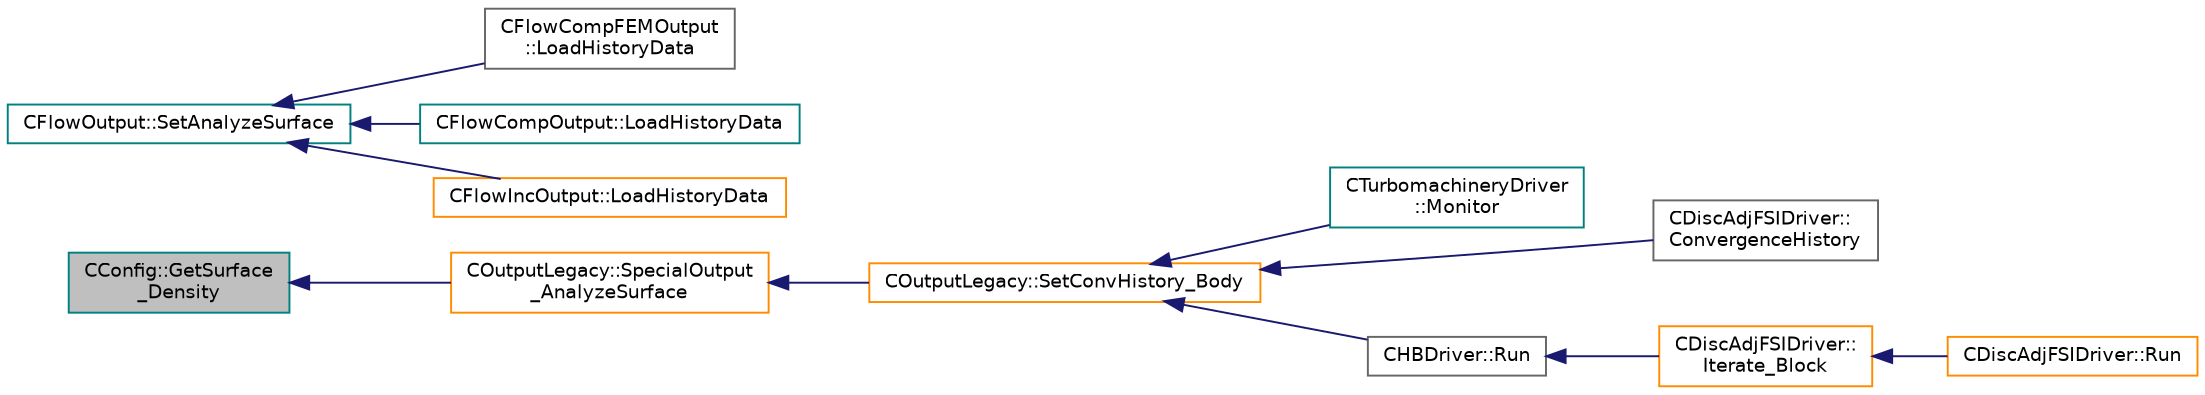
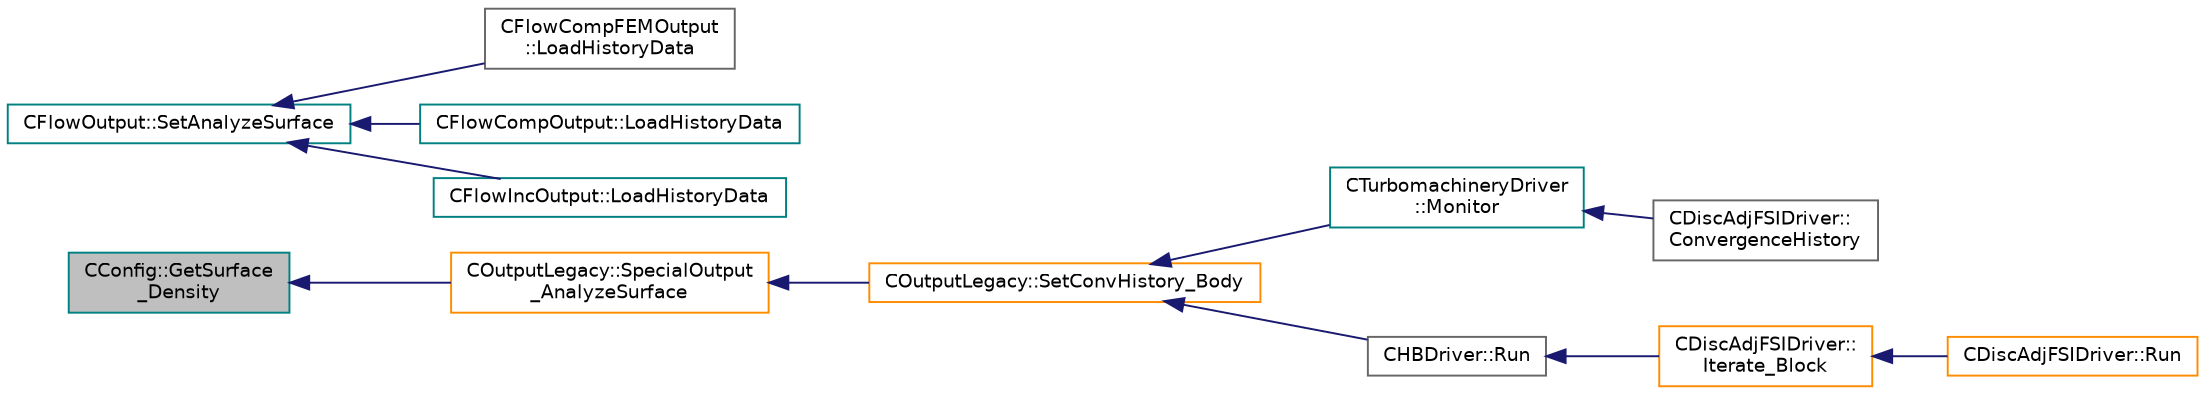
  digraph {
    rankdir=LR
    node [color=teal fillcolor=white fontname=Helvetica fontsize=10 shape=record style=filled]
    edge [color=midnightblue dir=back fontname=Helvetica fontsize=10 labelfontname=Helvetica labelfontsize=10 style=solid]
    n1 [fillcolor=grey75 fontcolor=black height=0.2 label="CConfig::GetSurface\l_Density" width=0.4]
    n2 [color=darkorange height=0.2 label="COutputLegacy::SpecialOutput\l_AnalyzeSurface" width=0.4]
    n3 [height=0.2 label="CFlowOutput::SetAnalyzeSurface" width=0.4]
    n4 [color=gray40 height=0.2 label="CFlowCompFEMOutput\l::LoadHistoryData" width=0.4]
    n5 [height=0.2 label="CFlowCompOutput::LoadHistoryData" width=0.4]
-   n6 [color=darkorange height=0.2 label="CFlowIncOutput::LoadHistoryData" width=0.4]
+   n6 [height=0.2 label="CFlowIncOutput::LoadHistoryData" width=0.4]
    n7 [color=darkorange height=0.2 label="COutputLegacy::SetConvHistory_Body" width=0.4]
    n8 [height=0.2 label="CTurbomachineryDriver\l::Monitor" width=0.4]
    n9 [color=gray40 height=0.2 label="CHBDriver::Run" width=0.4]
    n10 [color=gray40 height=0.2 label="CDiscAdjFSIDriver::\lConvergenceHistory" width=0.4]
    n11 [color=darkorange height=0.2 label="CDiscAdjFSIDriver::\lIterate_Block" width=0.4]
    n12 [color=darkorange height=0.2 label="CDiscAdjFSIDriver::Run" width=0.4]
    n1 -> n2
    n2 -> n7
    n3 -> n4
    n3 -> n5
    n3 -> n6
    n7 -> n8
    n7 -> n9
-   n7 -> n10
+   n8 -> n10
    n9 -> n11
    n11 -> n12
  }
